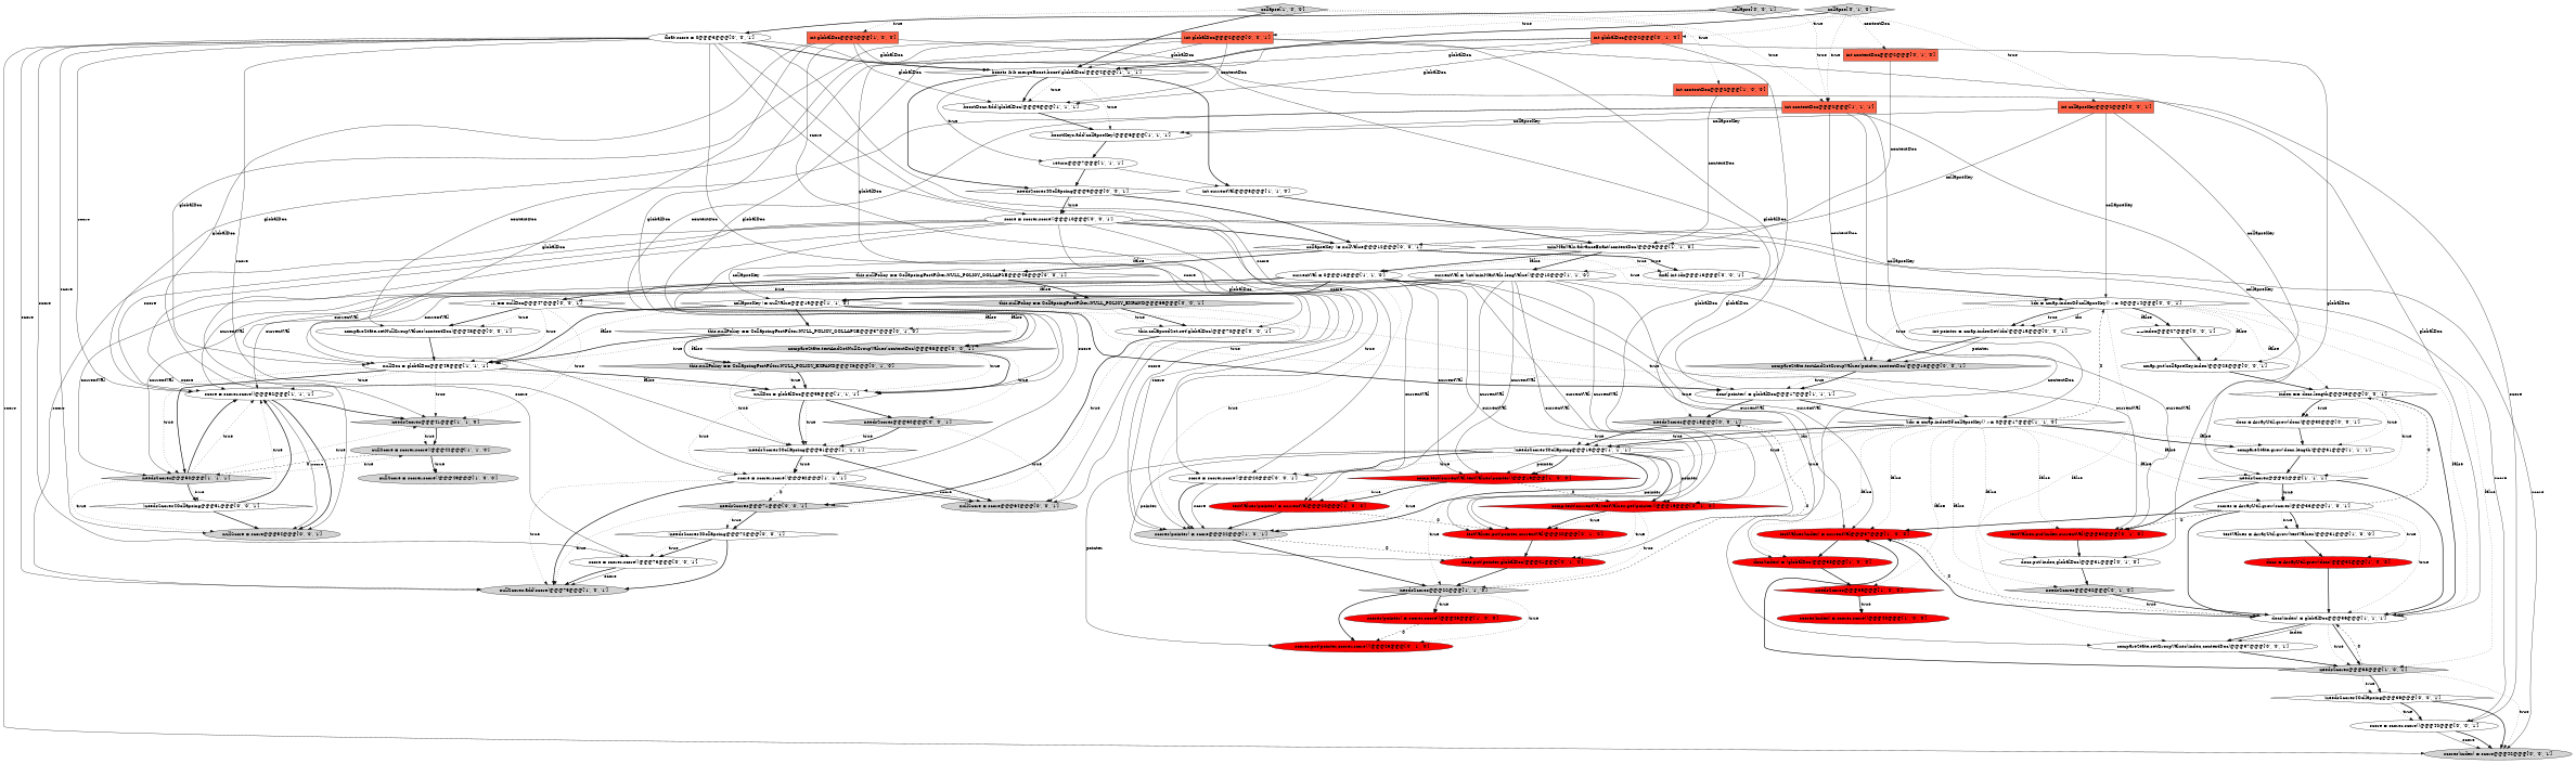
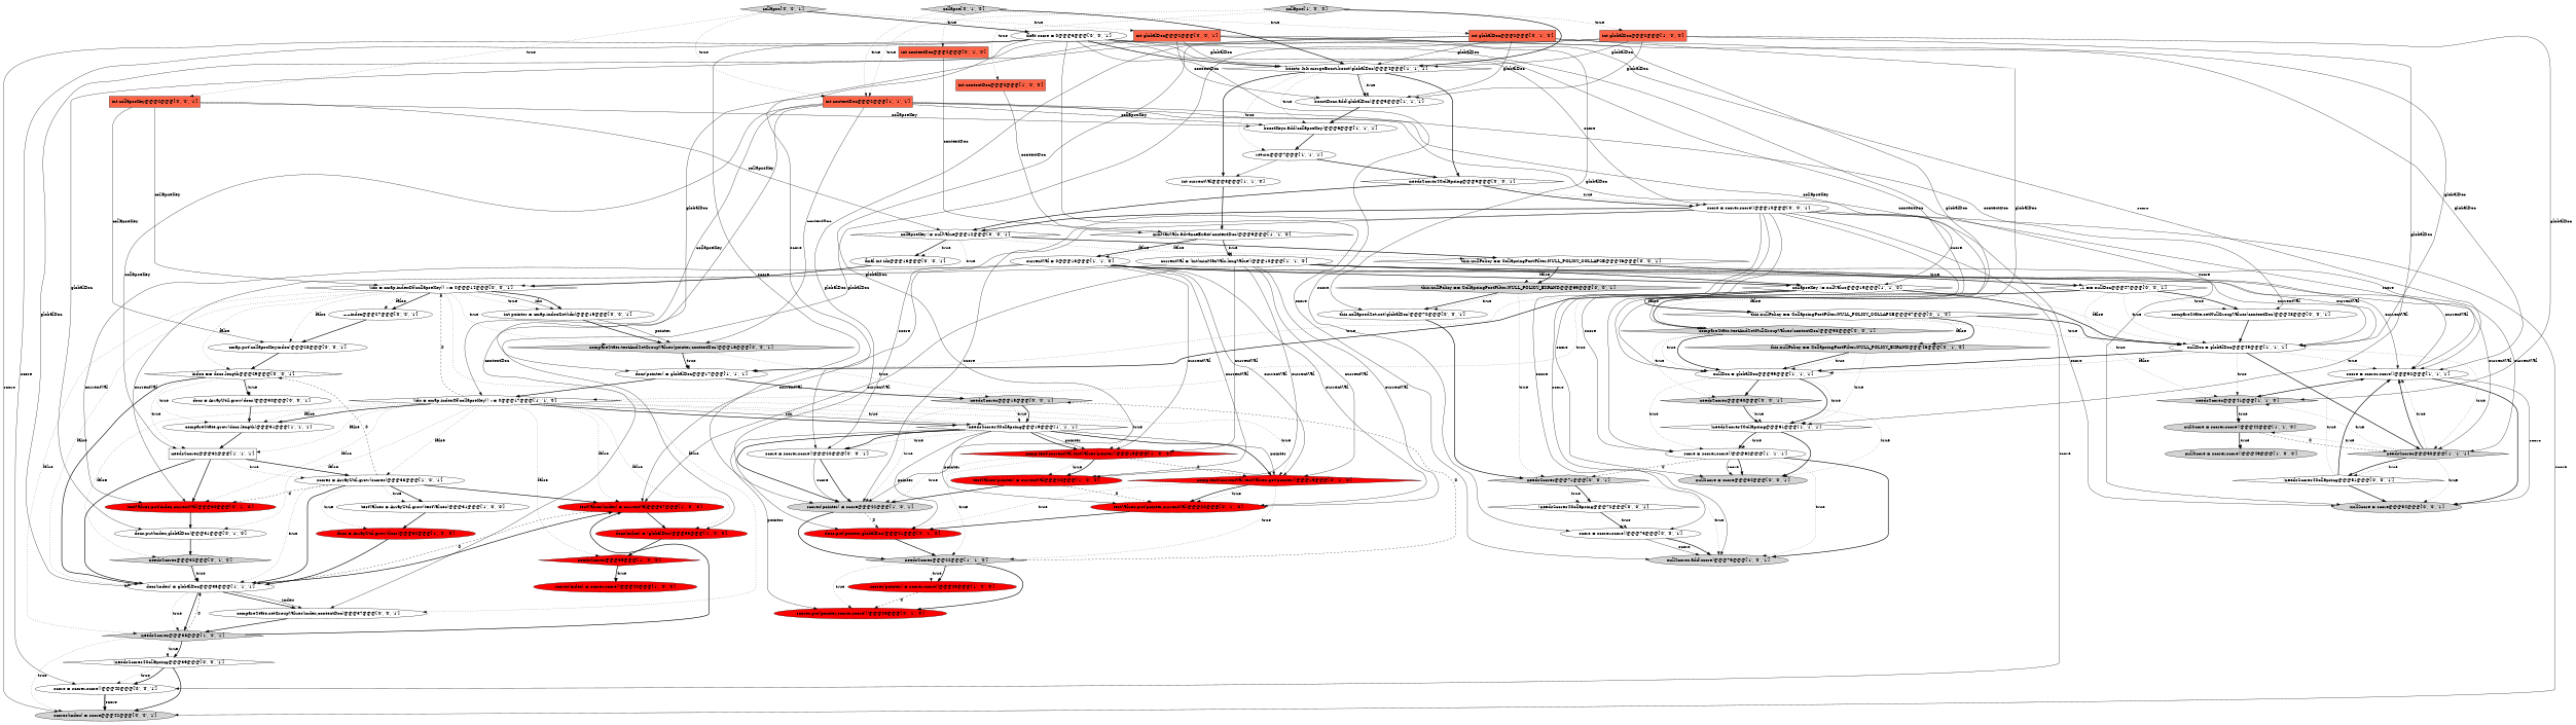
  digraph {
    fontname="DejaVu Serif"
    node [fillcolor=white fontname="DejaVu Serif" shape=ellipse style=filled]
    edge [fontname="DejaVu Serif" style=bold]
    n1 [fillcolor=red label="needsScores@@@39@@@['1', '0', '0']" shape=diamond]
    n2 [fillcolor=red label="scores(index( = scorer.score()@@@40@@@['1', '0', '0']"]
    n3 [label="score = scorer.score()@@@10@@@['0', '0', '1']"]
    n4 [label="score = scorer.score()@@@62@@@['1', '1', '1']"]
    n5 [label="score = scorer.score()@@@52@@@['1', '1', '1']"]
    n6 [fillcolor=lightgray label="scores(index( = score@@@42@@@['0', '0', '1']"]
    n7 [label="score = scorer.score()@@@73@@@['0', '0', '1']"]
    n8 [fillcolor=lightgray label="nullScore = score@@@54@@@['0', '0', '1']"]
    n9 [fillcolor=lightgray label="nullScores.add(score)@@@75@@@['1', '0', '1']"]
    n10 [label="collapseKey != nullValue@@@12@@@['0', '0', '1']" shape=diamond]
    n11 [label="score = scorer.score()@@@20@@@['0', '0', '1']"]
    n12 [label="score = scorer.score()@@@40@@@['0', '0', '1']"]
    n13 [fillcolor=lightgray label="nullScore = score@@@64@@@['0', '0', '1']"]
    n14 [fillcolor=lightgray label="scores(pointer( = score@@@22@@@['1', '0', '1']"]
    n15 [fillcolor=lightgray label="needsScores@@@71@@@['0', '0', '1']" shape=diamond]
    n16 [fillcolor=lightgray label="needsScores@@@41@@@['1', '1', '0']" shape=diamond]
    n17 [label="this.nullPolicy == CollapsingPostFilter.NULL_POLICY_COLLAPSE@@@46@@@['0', '0', '1']" shape=diamond]
    n18 [label="(idx = cmap.indexOf(collapseKey)) >= 0@@@14@@@['0', '0', '1']" shape=diamond]
    n19 [label="final int idx@@@13@@@['0', '0', '1']"]
    n20 [fillcolor=lightgray label="needsScores@@@22@@@['1', '1', '0']" shape=diamond]
    n21 [fillcolor=red label="docs.put(pointer,globalDoc)@@@21@@@['0', '1', '0']"]
    n22 [fillcolor=red label="comp.test(currentVal,testValues.get(pointer))@@@19@@@['0', '1', '0']" shape=diamond]
    n23 [fillcolor=red label="testValues.put(pointer,currentVal)@@@20@@@['0', '1', '0']"]
    n24 [fillcolor=red label="scores.put(pointer,scorer.score())@@@23@@@['0', '1', '0']"]
    n25 [fillcolor=red label="scores(pointer( = scorer.score()@@@23@@@['1', '0', '0']"]
    n26 [fillcolor=lightgray label="needsScores@@@18@@@['0', '0', '1']" shape=diamond]
    n27 [label="docs = ArrayUtil.grow(docs)@@@30@@@['0', '0', '1']"]
    n28 [label="compareState.grow(docs.length)@@@31@@@['1', '1', '1']"]
-   n29 [label="needsScores@@@32@@@['1', '1', '1']" shape=diamond]
+   n29 [label="needsScores@@@32@@@['1', '1', '1']" shape=box]
    n30 [fillcolor=lightgray label="needsScores@@@60@@@['0', '0', '1']" shape=diamond]
    n31 [label="!needsScores4Collapsing@@@61@@@['1', '1', '1']" shape=diamond]
    n32 [label="scores = ArrayUtil.grow(scores)@@@33@@@['1', '0', '1']"]
    n33 [fillcolor=red label="testValues.put(index,currentVal)@@@30@@@['0', '1', '0']"]
    n34 [label="testValues = ArrayUtil.grow(testValues)@@@31@@@['1', '0', '0']"]
    n35 [fillcolor=red label="testValues(index( = currentVal@@@37@@@['1', '0', '0']"]
    n36 [label="index == docs.length@@@29@@@['0', '0', '1']" shape=diamond]
    n37 [fillcolor=red label="docs = ArrayUtil.grow(docs)@@@32@@@['1', '0', '0']"]
    n38 [label="docs(index( = globalDoc@@@36@@@['1', '1', '1']"]
    n39 [label="docs.put(index,globalDoc)@@@31@@@['0', '1', '0']"]
    n40 [fillcolor=red label="docs(index( = (globalDoc)@@@38@@@['1', '0', '0']"]
    n41 [label="compareState.setGroupValues(index,contextDoc)@@@37@@@['0', '0', '1']"]
    n42 [fillcolor=lightgray label="needsScores@@@38@@@['1', '0', '1']" shape=diamond]
    n43 [label="!needsScores4Collapsing@@@72@@@['0', '0', '1']" shape=diamond]
    n44 [label="!needsScores4Collapsing@@@39@@@['0', '0', '1']" shape=diamond]
    n45 [fillcolor=lightgray label="collapse['1', '0', '0']" shape=diamond]
    n46 [label="boosts && mergeBoost.boost(globalDoc)@@@4@@@['1', '1', '1']" shape=diamond]
    n47 [fillcolor=tomato label="int contextDoc@@@2@@@['1', '1', '1']" shape=box]
    n48 [fillcolor=tomato label="int globalDoc@@@2@@@['1', '0', '0']" shape=box]
    n49 [fillcolor=tomato label="int contextDoc@@@2@@@['1', '0', '0']" shape=box]
    n50 [label="return@@@7@@@['1', '1', '1']"]
    n51 [label="int currentVal@@@8@@@['1', '1', '0']"]
    n52 [label="boostKeys.add(collapseKey)@@@6@@@['1', '1', '1']"]
    n53 [label="boostDocs.add(globalDoc)@@@5@@@['1', '1', '1']"]
    n54 [label="needsScores4Collapsing@@@9@@@['0', '0', '1']" shape=diamond]
    n55 [fillcolor=lightgray label="compareState.testAndSetNullGroupValues(contextDoc)@@@58@@@['0', '0', '1']" shape=diamond]
    n56 [label="compareState.setNullGroupValues(contextDoc)@@@48@@@['0', '0', '1']"]
    n57 [fillcolor=lightgray label="compareState.testAndSetGroupValues(pointer,contextDoc)@@@16@@@['0', '0', '1']" shape=diamond]
    n58 [label="collapseKey != nullValue@@@15@@@['1', '1', '0']" shape=diamond]
    n59 [label="(idx = cmap.indexOf(collapseKey)) >= 0@@@17@@@['1', '1', '0']" shape=diamond]
    n60 [label="minMaxVals.advanceExact(contextDoc)@@@9@@@['1', '1', '0']" shape=diamond]
    n61 [fillcolor=lightgray label="this.nullPolicy == CollapsingPostFilter.NULL_POLICY_EXPAND@@@69@@@['0', '0', '1']" shape=diamond]
    n62 [label="-1 == nullDoc@@@47@@@['0', '0', '1']" shape=diamond]
    n63 [label="this.collapsedSet.set(globalDoc)@@@70@@@['0', '0', '1']"]
    n64 [label="nullDoc = globalDoc@@@49@@@['1', '1', '1']"]
    n65 [fillcolor=lightgray label="collapse['0', '0', '1']" shape=diamond]
    n66 [fillcolor=tomato label="int collapseKey@@@2@@@['0', '0', '1']" shape=box]
    n67 [label="float score = 0@@@3@@@['0', '0', '1']"]
    n68 [fillcolor=tomato label="int globalDoc@@@2@@@['0', '0', '1']" shape=box]
    n69 [label="cmap.put(collapseKey,index)@@@28@@@['0', '0', '1']"]
    n70 [label="nullDoc = globalDoc@@@59@@@['1', '1', '1']"]
    n71 [label="docs(pointer( = globalDoc@@@17@@@['1', '1', '1']"]
    n72 [fillcolor=lightgray label="needsScores@@@32@@@['0', '1', '0']" shape=diamond]
    n73 [fillcolor=tomato label="int contextDoc@@@2@@@['0', '1', '0']" shape=box]
    n74 [label="currentVal = (int)minMaxVals.longValue()@@@10@@@['1', '1', '0']"]
    n75 [label="currentVal = 0@@@13@@@['1', '1', '0']"]
    n76 [fillcolor=lightgray label="needsScores@@@50@@@['1', '1', '1']" shape=diamond]
    n77 [fillcolor=red label="comp.test(currentVal,testValues(pointer()@@@19@@@['1', '0', '0']" shape=diamond]
    n78 [fillcolor=red label="testValues(pointer( = currentVal@@@20@@@['1', '0', '0']"]
    n79 [fillcolor=lightgray label="nullScore = scorer.score()@@@42@@@['1', '1', '0']"]
    n80 [label="!needsScores4Collapsing@@@51@@@['0', '0', '1']" shape=diamond]
    n81 [label="int pointer = cmap.indexGet(idx)@@@15@@@['0', '0', '1']"]
    n82 [label="++index@@@27@@@['0', '0', '1']"]
    n83 [label="this.nullPolicy == CollapsingPostFilter.NULL_POLICY_COLLAPSE@@@37@@@['0', '1', '0']" shape=diamond]
    n84 [label="!needsScores4Collapsing@@@19@@@['1', '1', '1']" shape=diamond]
    n85 [fillcolor=lightgray label="nullScore = scorer.score()@@@49@@@['1', '0', '0']"]
    n86 [fillcolor=lightgray label="collapse['0', '1', '0']" shape=diamond]
    n87 [fillcolor=tomato label="int globalDoc@@@2@@@['0', '1', '0']" shape=box]
    n88 [fillcolor=lightgray label="this.nullPolicy == CollapsingPostFilter.NULL_POLICY_EXPAND@@@46@@@['0', '1', '0']" shape=diamond]
    n1 -> n2 [label=true style=dotted]
    n1 -> n2
    n3 -> n4 [label=score style=solid]
    n3 -> n5 [label=score style=solid]
    n3 -> n6 [label=score style=solid]
    n3 -> n7 [label=score style=solid]
    n3 -> n8 [label=score style=solid]
    n3 -> n9 [label=score style=solid]
    n3 -> n10
-   n3 -> n11 [label=true style=solid]
+   n3 -> n11 [label=score style=solid]
    n3 -> n12 [label=score style=solid]
    n3 -> n13 [label=score style=solid]
    n3 -> n14 [label=score style=solid]
    n4 -> n9 [label=true style=dotted]
    n4 -> n9
    n4 -> n13
    n4 -> n13 [label=score style=solid]
    n4 -> n15 [label=0 style=dashed]
    n5 -> n8 [label=score style=solid]
    n5 -> n8
    n5 -> n16
    n7 -> n9 [label=score style=solid]
    n7 -> n9
    n10 -> n17
    n10 -> n17 [label=false style=dotted]
    n10 -> n18 [label=true style=dotted]
    n10 -> n19
    n10 -> n19 [label=true style=dotted]
    n11 -> n14
    n11 -> n14 [label=score style=solid]
    n12 -> n6 [label=score style=solid]
    n12 -> n6
    n14 -> n20
    n14 -> n21 [label=0 style=dashed]
    n15 -> n9 [label=true style=dotted]
    n15 -> n43
    n15 -> n43 [label=true style=dotted]
    n16 -> n79
    n16 -> n79 [label=true style=dotted]
    n17 -> n61 [label=false style=dotted]
    n17 -> n61
    n17 -> n62
    n17 -> n62 [label=true style=dotted]
    n18 -> n36 [label=false style=dotted]
    n18 -> n38 [label=false style=dotted]
    n18 -> n41 [label=false style=dotted]
    n18 -> n42 [label=false style=dotted]
    n18 -> n57 [label=true style=dotted]
    n18 -> n69 [label=false style=dotted]
    n18 -> n81 [label=idx style=solid]
    n18 -> n81
    n18 -> n81 [label=true style=dotted]
    n18 -> n82
    n18 -> n82 [label=false style=dotted]
    n19 -> n18
    n20 -> n24
    n20 -> n24 [label=true style=dotted]
    n20 -> n25 [label=true style=dotted]
    n20 -> n25
    n20 -> n26 [label=0 style=dashed]
    n21 -> n20
    n22 -> n20 [label=true style=dotted]
    n22 -> n21 [label=true style=dotted]
    n22 -> n23 [label=true style=dotted]
    n22 -> n23
    n23 -> n21
    n25 -> n24 [label=0 style=dashed]
-   n75 -> n14 [label=true style=dotted]
+   n26 -> n14 [label=true style=dotted]
    n26 -> n84 [label=true style=dotted]
    n26 -> n84
    n27 -> n28
    n28 -> n29
    n29 -> n32 [label=true style=dotted]
    n29 -> n32
    n29 -> n33
    n29 -> n38
    n30 -> n13 [label=true style=dotted]
    n30 -> n31 [label=true style=dotted]
    n30 -> n31
    n31 -> n4 [label=true style=dotted]
    n31 -> n4
    n31 -> n13
    n32 -> n33 [label=0 style=dashed]
    n32 -> n34
    n32 -> n34 [label=true style=dotted]
    n32 -> n35
    n32 -> n36 [label=0 style=dashed]
    n32 -> n37 [label=true style=dotted]
    n32 -> n38 [label=true style=dotted]
    n32 -> n38
    n33 -> n39
    n34 -> n37
    n35 -> n38 [label=0 style=dashed]
    n35 -> n40
    n36 -> n27 [label=true style=dotted]
    n36 -> n27
    n36 -> n28 [label=true style=dotted]
    n36 -> n29 [label=true style=dotted]
    n36 -> n38
    n37 -> n38
    n38 -> n35
    n38 -> n41
    n38 -> n41 [label=index style=solid]
    n38 -> n42 [label=true style=dotted]
    n38 -> n42
    n39 -> n72
    n40 -> n1
    n41 -> n42
    n42 -> n6 [label=true style=dotted]
    n42 -> n35
    n42 -> n38 [label=0 style=dashed]
    n42 -> n44 [label=true style=dotted]
    n42 -> n44
    n43 -> n7
    n43 -> n7 [label=true style=dotted]
-   n43 -> n9
    n44 -> n6
    n44 -> n12 [label=true style=dotted]
    n44 -> n12
    n45 -> n46
    n45 -> n47 [label=true style=dotted]
    n45 -> n48 [label=true style=dotted]
    n45 -> n49 [label=true style=dotted]
-   n46 -> n50 [label=true style=solid]
+   n46 -> n50 [label=true style=dotted]
    n46 -> n51
    n46 -> n52 [label=true style=dotted]
    n46 -> n53 [label=true style=dotted]
    n46 -> n53
    n46 -> n54
    n47 -> n29 [label=collapseKey style=solid]
    n47 -> n41 [label=contextDoc style=solid]
    n47 -> n52 [label=collapseKey style=solid]
    n47 -> n55 [label=contextDoc style=solid]
    n47 -> n56 [label=contextDoc style=solid]
    n47 -> n57 [label=contextDoc style=solid]
-   n10 -> n58 [label=collapseKey style=solid]
+   n47 -> n58 [label=collapseKey style=solid]
    n47 -> n59 [label=collapseKey style=solid]
    n48 -> n14 [label=globalDoc style=solid]
    n48 -> n16 [label=globalDoc style=solid]
    n48 -> n31 [label=globalDoc style=solid]
    n48 -> n40 [label=globalDoc style=solid]
    n48 -> n46 [label=globalDoc style=solid]
    n48 -> n53 [label=globalDoc style=solid]
    n49 -> n60 [label=contextDoc style=solid]
    n50 -> n51 [style=solid]
    n50 -> n54
    n51 -> n60
    n52 -> n50
    n53 -> n52
    n54 -> n3
    n54 -> n3 [label=true style=dotted]
    n54 -> n10
    n55 -> n30 [label=true style=dotted]
    n55 -> n70
    n55 -> n70 [label=true style=dotted]
    n56 -> n64
    n57 -> n26 [label=true style=dotted]
    n57 -> n71 [label=true style=dotted]
    n57 -> n71
    n58 -> n59 [label=true style=dotted]
    n58 -> n64
    n58 -> n64 [label=false style=dotted]
    n58 -> n71
    n58 -> n71 [label=true style=dotted]
    n58 -> n83 [label=false style=dotted]
    n58 -> n83
    n59 -> n1 [label=false style=dotted]
    n59 -> n18 [label=0 style=dashed]
    n59 -> n22 [label=true style=dotted]
    n59 -> n28 [label=false style=dotted]
    n59 -> n28
    n59 -> n29 [label=false style=dotted]
    n59 -> n32 [label=false style=dotted]
    n59 -> n33 [label=false style=dotted]
    n59 -> n35 [label=false style=dotted]
    n59 -> n39 [label=false style=dotted]
    n59 -> n40 [label=false style=dotted]
    n59 -> n72 [label=false style=dotted]
    n59 -> n77 [label=true style=dotted]
    n59 -> n84 [label=idx style=solid]
    n59 -> n84 [label=true style=dotted]
    n59 -> n84
    n60 -> n74 [label=true style=dotted]
    n60 -> n74
    n60 -> n75
    n60 -> n75 [label=false style=dotted]
    n61 -> n15 [label=true style=dotted]
    n61 -> n63
    n61 -> n63 [label=true style=dotted]
    n62 -> n16 [label=true style=dotted]
    n62 -> n55 [label=false style=dotted]
    n62 -> n55
    n62 -> n56 [label=true style=dotted]
    n62 -> n56
    n62 -> n64 [label=true style=dotted]
    n63 -> n15
    n64 -> n5 [label=true style=dotted]
    n64 -> n16 [label=true style=dotted]
    n64 -> n70 [label=false style=dotted]
    n64 -> n70
    n64 -> n76
    n64 -> n76 [label=true style=dotted]
    n65 -> n47 [label=true style=dotted]
    n65 -> n66 [label=true style=dotted]
    n65 -> n67
    n65 -> n68 [label=true style=dotted]
    n66 -> n10 [label=collapseKey style=solid]
    n66 -> n18 [label=collapseKey style=solid]
    n66 -> n52 [label=collapseKey style=solid]
    n66 -> n69 [label=collapseKey style=solid]
    n67 -> n3 [label=score style=solid]
    n67 -> n4 [label=score style=solid]
    n67 -> n5 [label=score style=solid]
    n67 -> n6 [label=score style=solid]
    n67 -> n7 [label=score style=solid]
    n67 -> n8 [label=score style=solid]
    n67 -> n9 [label=score style=solid]
    n67 -> n11 [label=score style=solid]
    n67 -> n12 [label=score style=solid]
-   n67 -> n13 [label=score style=solid]
    n67 -> n14 [label=score style=solid]
    n67 -> n46
    n68 -> n38 [label=globalDoc style=solid]
    n68 -> n46 [label=globalDoc style=solid]
    n68 -> n53 [label=contextDoc style=solid]
    n68 -> n63 [label=globalDoc style=solid]
    n68 -> n64 [label=globalDoc style=solid]
    n68 -> n70 [label=globalDoc style=solid]
    n68 -> n71 [label=globalDoc style=solid]
    n69 -> n36
    n70 -> n4 [label=true style=dotted]
    n70 -> n30
    n70 -> n31
    n70 -> n31 [label=true style=dotted]
    n71 -> n26
    n71 -> n59
    n72 -> n38 [label=true style=dotted]
    n72 -> n38
    n73 -> n60 [label=contextDoc style=solid]
    n74 -> n5 [label=currentVal style=solid]
    n74 -> n22 [label=currentVal style=solid]
    n74 -> n23 [label=currentVal style=solid]
    n74 -> n33 [label=currentVal style=solid]
    n74 -> n35 [label=currentVal style=solid]
    n74 -> n58
    n74 -> n64 [label=currentVal style=solid]
    n74 -> n76 [label=currentVal style=solid]
    n74 -> n77 [label=currentVal style=solid]
    n74 -> n78 [label=currentVal style=solid]
    n75 -> n5 [label=currentVal style=solid]
    n75 -> n22 [label=currentVal style=solid]
    n75 -> n23 [label=currentVal style=solid]
    n75 -> n33 [label=currentVal style=solid]
    n75 -> n35 [label=currentVal style=solid]
    n75 -> n58
    n75 -> n64 [label=currentVal style=solid]
    n75 -> n76 [label=currentVal style=solid]
    n75 -> n77 [label=currentVal style=solid]
    n75 -> n78 [label=currentVal style=solid]
    n76 -> n5
    n76 -> n5 [label=true style=dotted]
    n76 -> n8 [label=true style=dotted]
    n76 -> n16 [label=true style=dotted]
    n76 -> n79 [label=true style=dotted]
    n76 -> n80 [label=true style=dotted]
    n76 -> n80
    n77 -> n14 [label=true style=dotted]
    n77 -> n20 [label=true style=dotted]
    n77 -> n22 [label=0 style=dashed]
    n77 -> n78 [label=true style=dotted]
    n77 -> n78
    n78 -> n14
    n78 -> n23 [label=0 style=dashed]
    n79 -> n76 [label=0 style=dashed]
    n79 -> n85
    n79 -> n85 [label=true style=dotted]
    n80 -> n5 [label=true style=dotted]
    n80 -> n5
    n80 -> n8
    n81 -> n57
    n81 -> n57 [label=pointer style=solid]
    n82 -> n69
    n83 -> n64
    n83 -> n64 [label=true style=dotted]
    n83 -> n88
    n83 -> n88 [label=false style=dotted]
    n84 -> n11
    n84 -> n11 [label=true style=dotted]
    n84 -> n14
    n84 -> n21 [label=pointer style=solid]
    n84 -> n22 [label=pointer style=solid]
    n84 -> n22
    n84 -> n23 [label=pointer style=solid]
    n84 -> n24 [label=pointer style=solid]
    n84 -> n77 [label=pointer style=solid]
    n84 -> n77
    n86 -> n46
    n86 -> n47 [label=true style=dotted]
-   n86 -> n73 [label=contextDoc style=dotted]
+   n86 -> n73 [label=true style=dotted]
    n86 -> n87 [label=true style=dotted]
    n87 -> n5 [label=globalDoc style=solid]
    n87 -> n21 [label=globalDoc style=solid]
    n87 -> n39 [label=globalDoc style=solid]
    n87 -> n46 [label=globalDoc style=solid]
    n87 -> n53 [label=globalDoc style=solid]
    n87 -> n70 [label=globalDoc style=solid]
    n88 -> n31 [label=true style=dotted]
    n88 -> n70
    n88 -> n70 [label=true style=dotted]
  }
